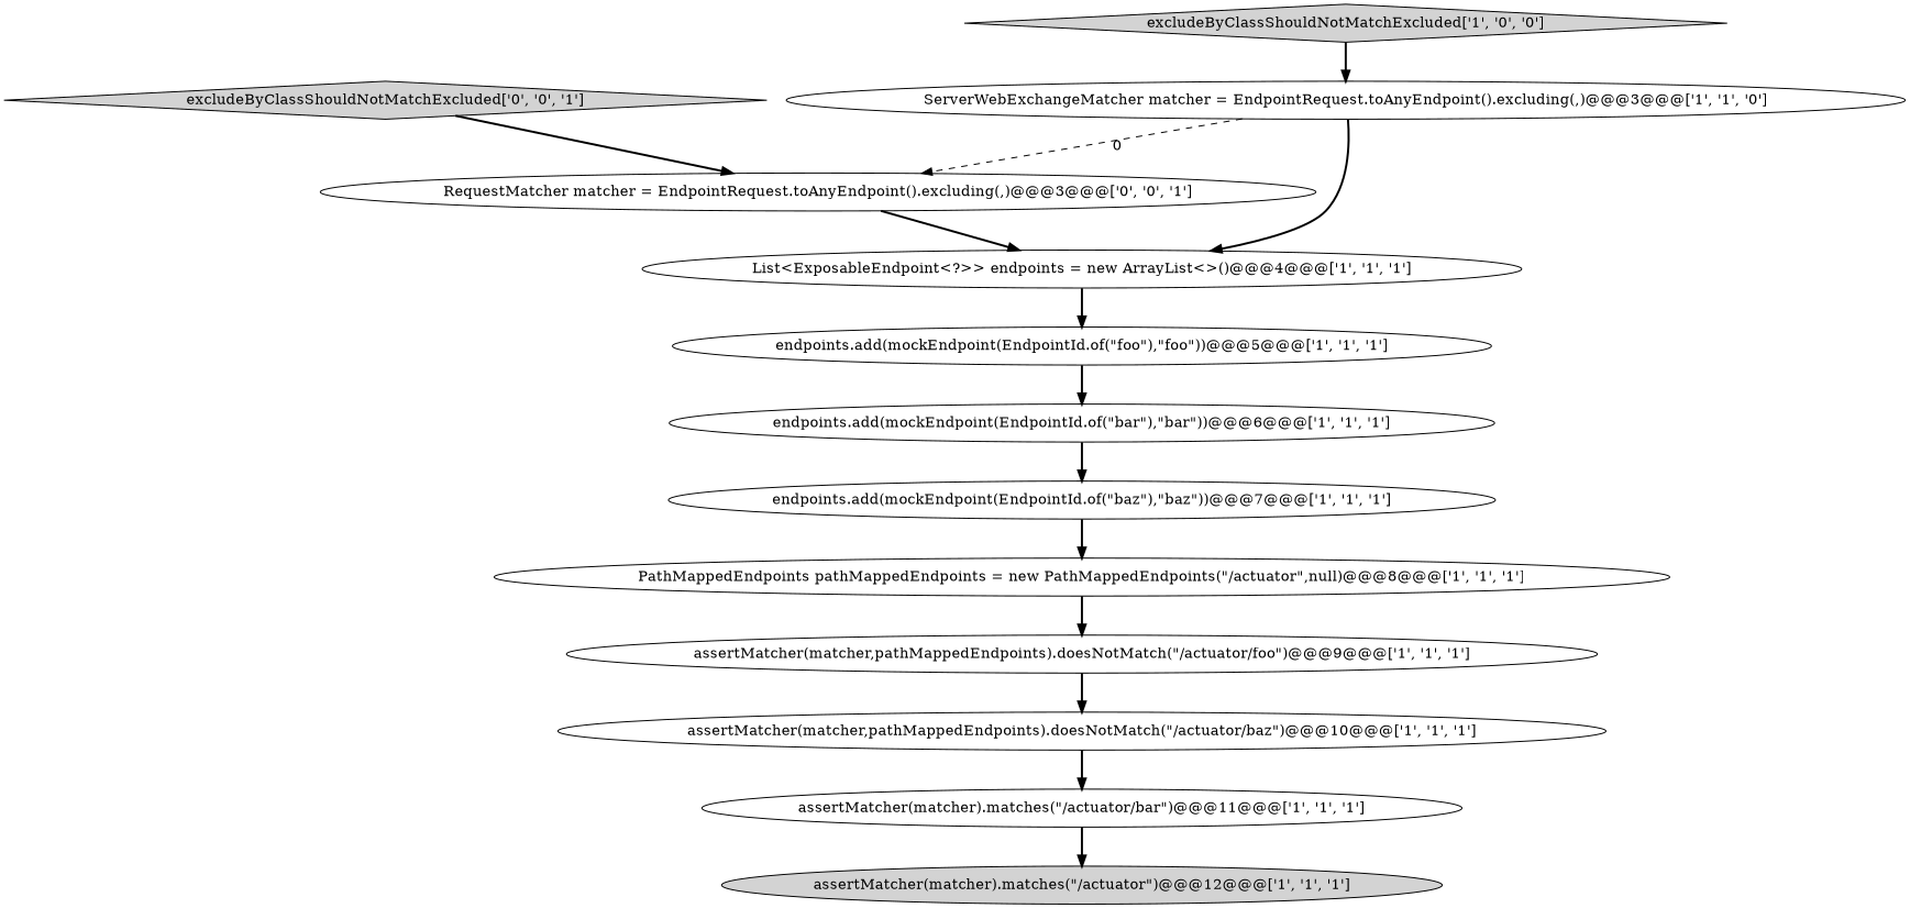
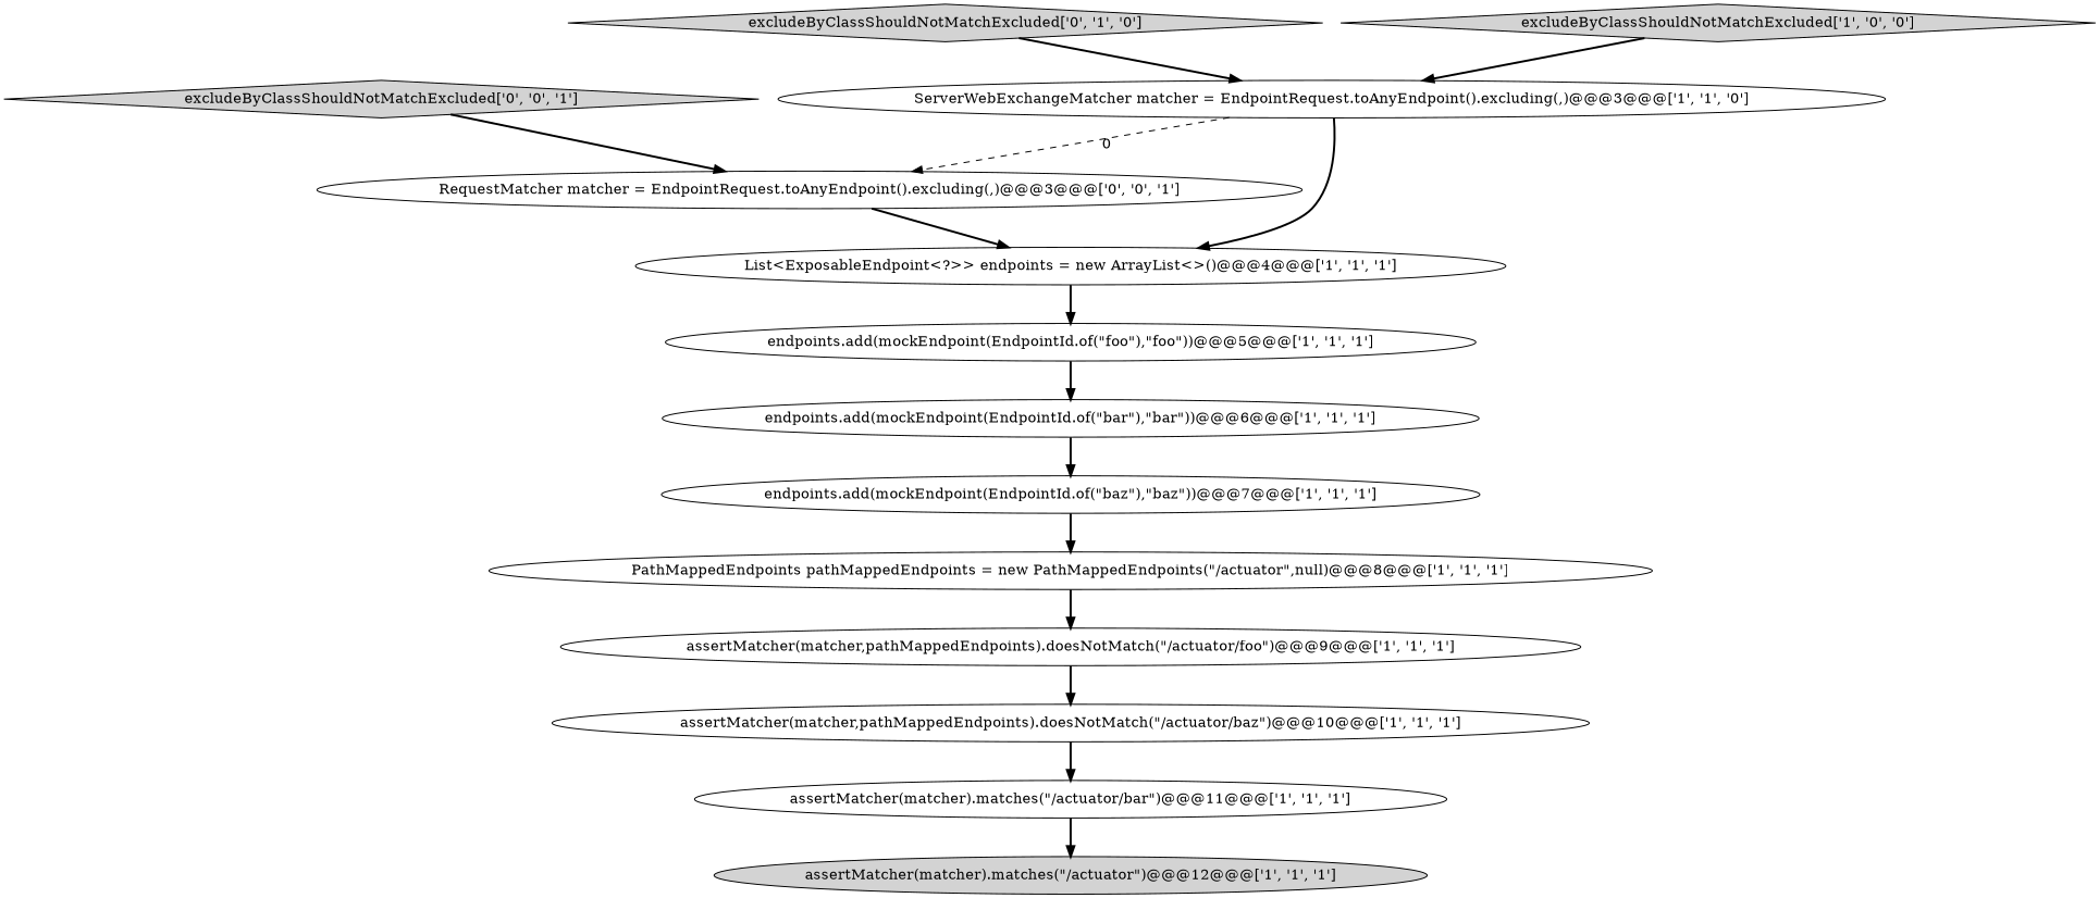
  digraph {
    node [fillcolor=white shape=ellipse style=filled]
    edge [style=bold]
    n1 [label="PathMappedEndpoints pathMappedEndpoints = new PathMappedEndpoints(\"/actuator\",null)@@@8@@@['1', '1', '1']"]
    n2 [label="assertMatcher(matcher,pathMappedEndpoints).doesNotMatch(\"/actuator/foo\")@@@9@@@['1', '1', '1']"]
    n3 [label="endpoints.add(mockEndpoint(EndpointId.of(\"baz\"),\"baz\"))@@@7@@@['1', '1', '1']"]
+   n4 [fillcolor=lightgray label="excludeByClassShouldNotMatchExcluded['0', '1', '0']" shape=diamond]
    n5 [label="ServerWebExchangeMatcher matcher = EndpointRequest.toAnyEndpoint().excluding(,)@@@3@@@['1', '1', '0']"]
    n6 [fillcolor=lightgray label="excludeByClassShouldNotMatchExcluded['1', '0', '0']" shape=diamond]
    n7 [label="assertMatcher(matcher,pathMappedEndpoints).doesNotMatch(\"/actuator/baz\")@@@10@@@['1', '1', '1']"]
    n8 [label="assertMatcher(matcher).matches(\"/actuator/bar\")@@@11@@@['1', '1', '1']"]
    n9 [label="endpoints.add(mockEndpoint(EndpointId.of(\"foo\"),\"foo\"))@@@5@@@['1', '1', '1']"]
    n10 [label="endpoints.add(mockEndpoint(EndpointId.of(\"bar\"),\"bar\"))@@@6@@@['1', '1', '1']"]
    n11 [label="List<ExposableEndpoint<?>> endpoints = new ArrayList<>()@@@4@@@['1', '1', '1']"]
    n12 [label="RequestMatcher matcher = EndpointRequest.toAnyEndpoint().excluding(,)@@@3@@@['0', '0', '1']"]
    n13 [fillcolor=lightgray label="assertMatcher(matcher).matches(\"/actuator\")@@@12@@@['1', '1', '1']"]
    n14 [fillcolor=lightgray label="excludeByClassShouldNotMatchExcluded['0', '0', '1']" shape=diamond]
    n1 -> n2
    n2 -> n7
    n3 -> n1
+   n4 -> n5
    n5 -> n11
    n5 -> n12 [label=0 style=dashed]
    n6 -> n5
    n7 -> n8
    n8 -> n13
    n9 -> n10
    n10 -> n3
    n11 -> n9
    n12 -> n11
    n14 -> n12
  }
